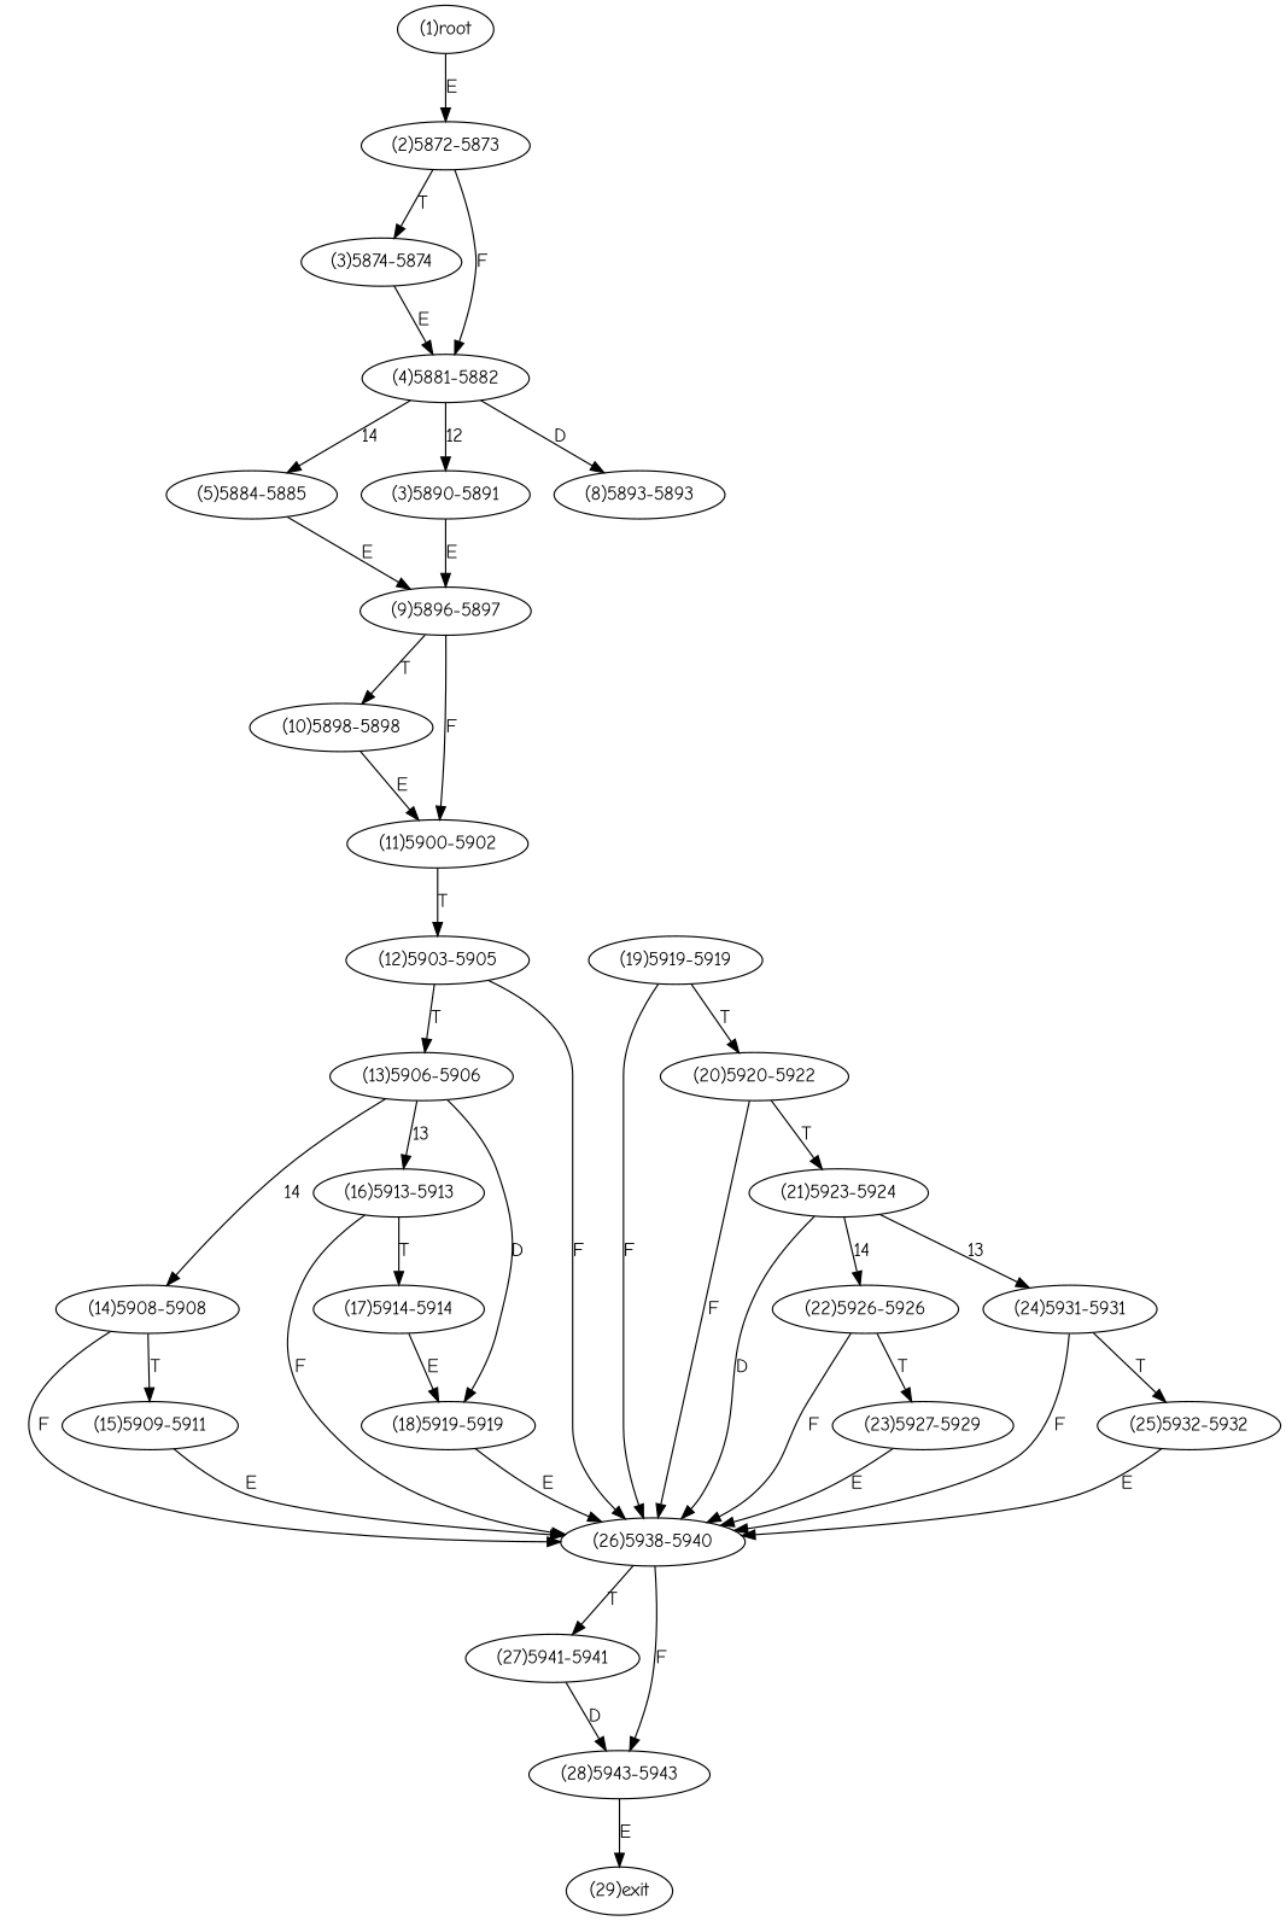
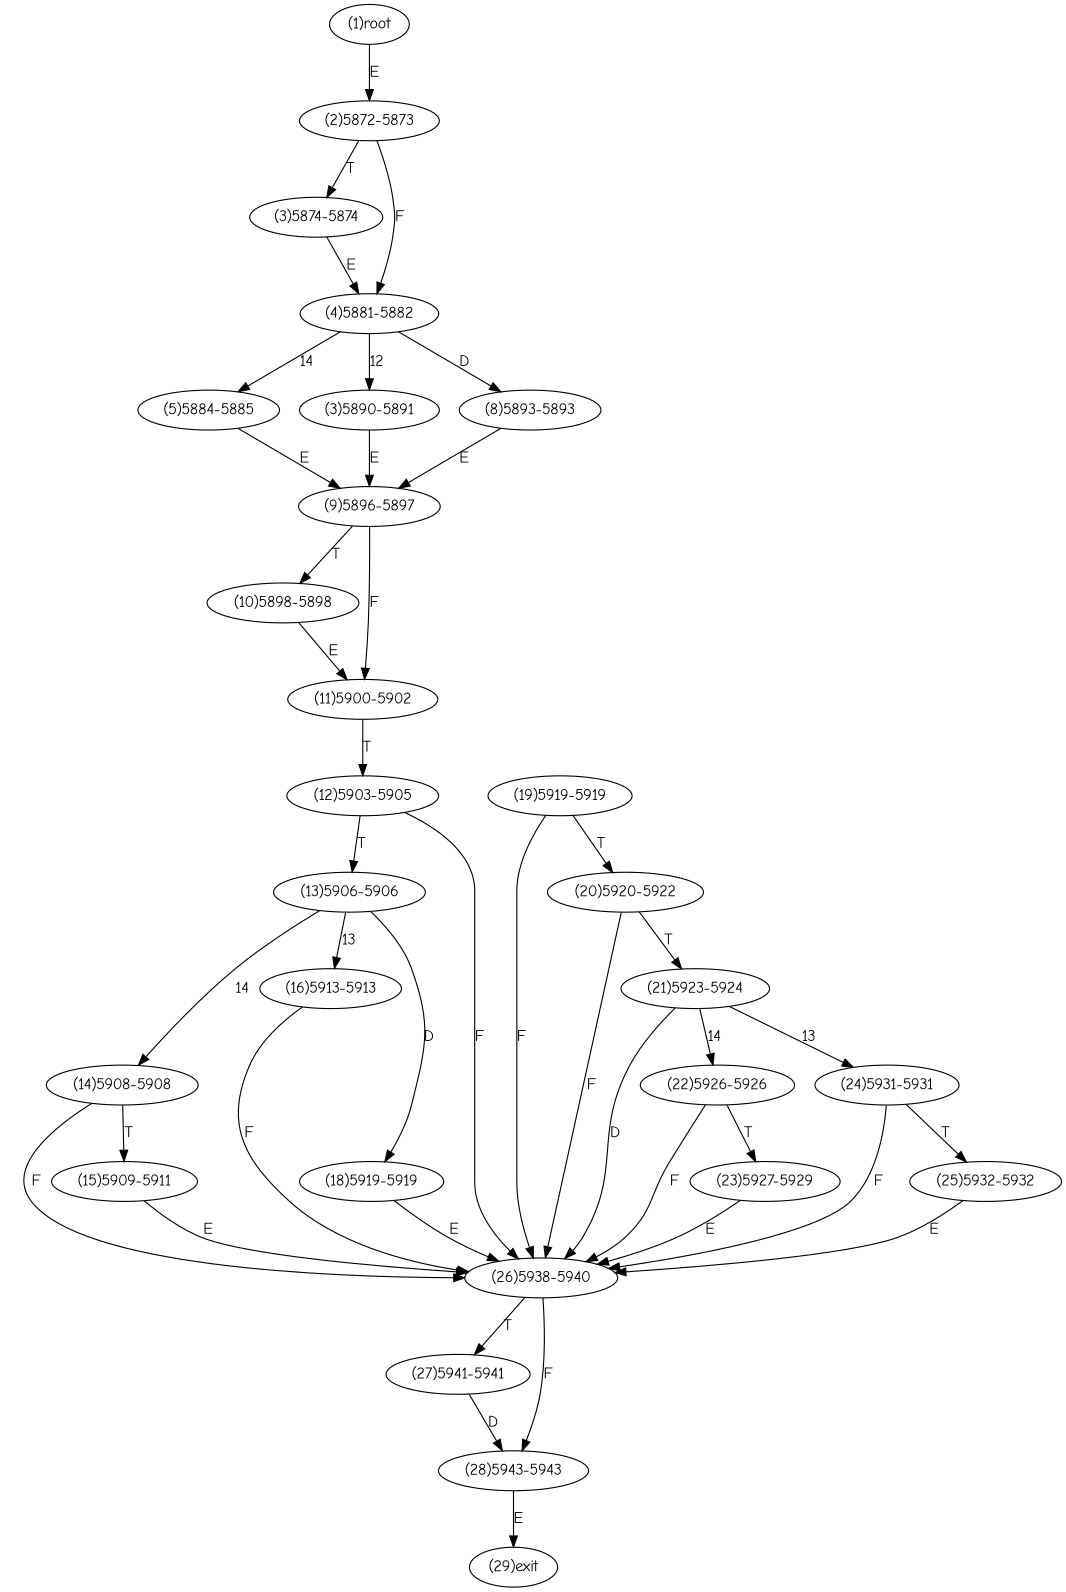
  digraph {
    fontname="Comic Neue"
    node [fontname="Comic Neue"]
    edge [fontname="Comic Neue"]
    n1 [label="(1)root"]
    n2 [label="(2)5872-5873"]
    n3 [label="(3)5874-5874"]
    n4 [label="(4)5881-5882"]
    n5 [label="(5)5884-5885"]
    n6 [label="(3)5890-5891"]
    n7 [label="(8)5893-5893"]
    n8 [label="(9)5896-5897"]
    n9 [label="(10)5898-5898"]
    n10 [label="(11)5900-5902"]
    n11 [label="(12)5903-5905"]
    n12 [label="(13)5906-5906"]
    n13 [label="(26)5938-5940"]
    n14 [label="(19)5919-5919"]
    n15 [label="(20)5920-5922"]
    n16 [label="(14)5908-5908"]
    n17 [label="(16)5913-5913"]
    n18 [label="(18)5919-5919"]
    n19 [label="(27)5941-5941"]
    n20 [label="(28)5943-5943"]
    n21 [label="(15)5909-5911"]
-   n22 [label="(17)5914-5914"]
    n23 [label="(21)5923-5924"]
    n24 [label="(22)5926-5926"]
    n25 [label="(24)5931-5931"]
    n26 [label="(23)5927-5929"]
    n27 [label="(25)5932-5932"]
    n28 [label="(29)exit"]
    n1 -> n2 [label=E]
    n2 -> n3 [label=T]
    n2 -> n4 [label=F]
    n3 -> n4 [label=E]
    n4 -> n5 [label=14]
    n4 -> n6 [label=12]
    n4 -> n7 [label=D]
    n5 -> n8 [label=E]
    n6 -> n8 [label=E]
+   n7 -> n8 [label=E]
    n8 -> n9 [label=T]
    n8 -> n10 [label=F]
    n9 -> n10 [label=E]
    n10 -> n11 [label=T]
    n11 -> n12 [label=T]
    n11 -> n13 [label=F]
    n12 -> n16 [label=14]
    n12 -> n17 [label=13]
    n12 -> n18 [label=D]
    n13 -> n19 [label=T]
    n13 -> n20 [label=F]
    n14 -> n13 [label=F]
    n14 -> n15 [label=T]
    n15 -> n13 [label=F]
    n15 -> n23 [label=T]
    n16 -> n13 [label=F]
    n16 -> n21 [label=T]
    n17 -> n13 [label=F]
-   n17 -> n22 [label=T]
    n18 -> n13 [label=E]
    n19 -> n20 [label=D]
    n20 -> n28 [label=E]
    n21 -> n13 [label=E]
-   n22 -> n18 [label=E]
    n23 -> n13 [label=D]
    n23 -> n24 [label=14]
    n23 -> n25 [label=13]
    n24 -> n13 [label=F]
    n24 -> n26 [label=T]
    n25 -> n13 [label=F]
    n25 -> n27 [label=T]
    n26 -> n13 [label=E]
    n27 -> n13 [label=E]
  }
